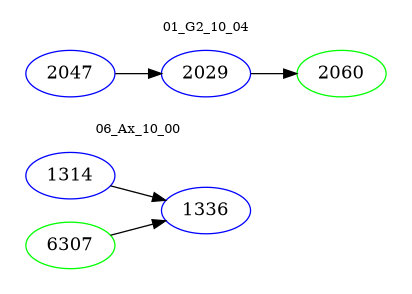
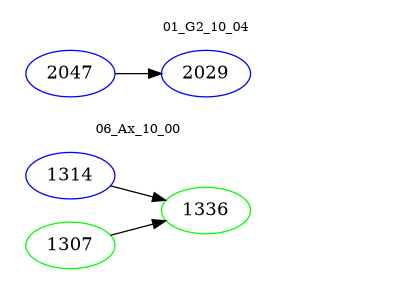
  digraph {
    rankdir=LR
    node [color=blue]
    edge [color=black]
    n1 [label=1314]
-   n2 [color=green label=6307]
-   n3 [label=1336]
+   n2 [color=green label=1307]
+   n3 [color=green label=1336]
    n4 [label=2047]
    n5 [label=2029]
-   n6 [color=green label=2060]
    subgraph cluster_1 {
      color=white
      fontsize=10
      label="06_Ax_10_00"
      n1
      n2
      n3
    }
    subgraph cluster_2 {
      color=white
      fontsize=10
      label="01_G2_10_04"
      n4
      n5
-     n6
    }
    n1 -> n3
    n2 -> n3
    n4 -> n5
-   n5 -> n6
  }
